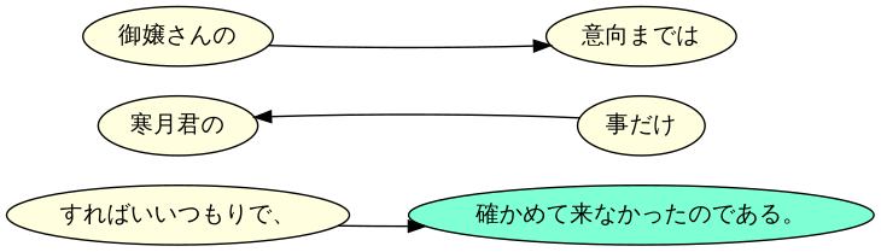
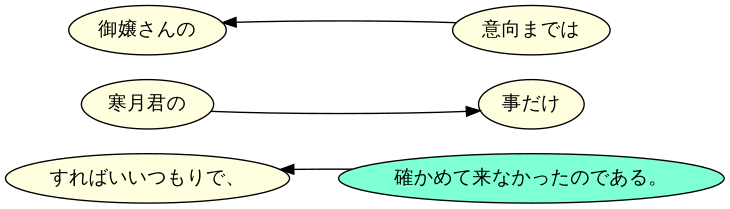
  digraph {
    rankdir=LR
    node [fillcolor=lightyellow style=filled]
    n1 [label="すればいいつもりで、"]
    n2 [fillcolor=aquamarine label="確かめて来なかったのである。"]
    n3 [label="寒月君の"]
    n4 [label="事だけ"]
    n5 [label="御嬢さんの"]
    n6 [label="意向までは"]
-   n1 -> n2
-   n4 -> n3
-   n5 -> n6
+   n2 -> n1
+   n3 -> n4
+   n6 -> n5
  }
